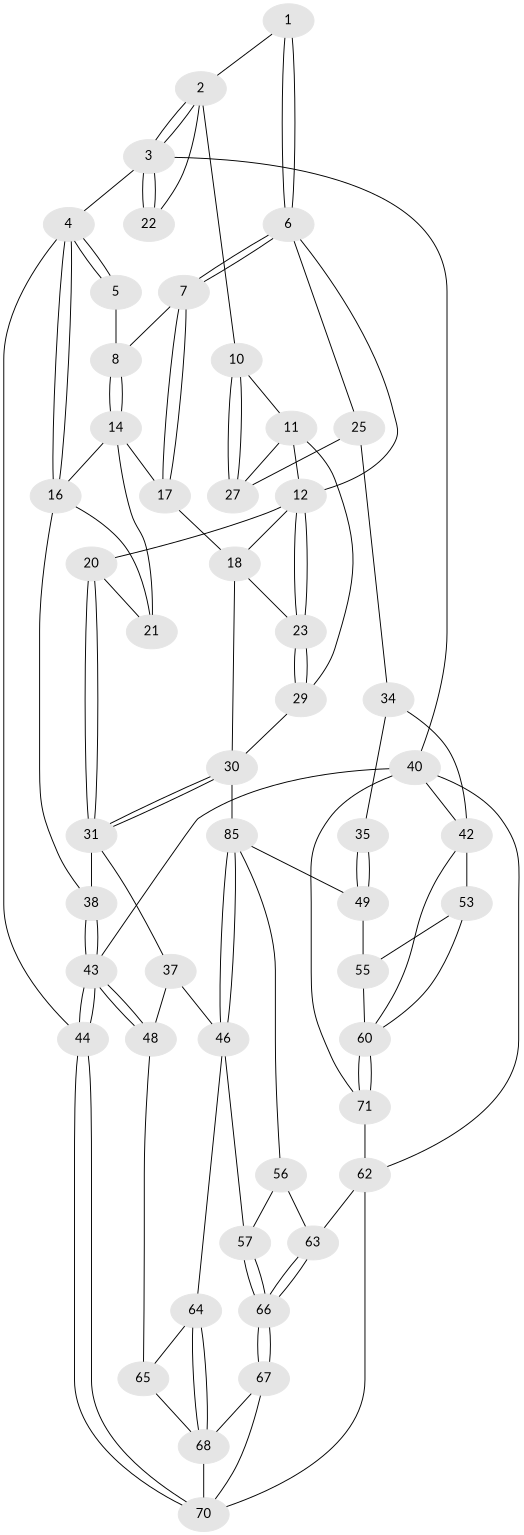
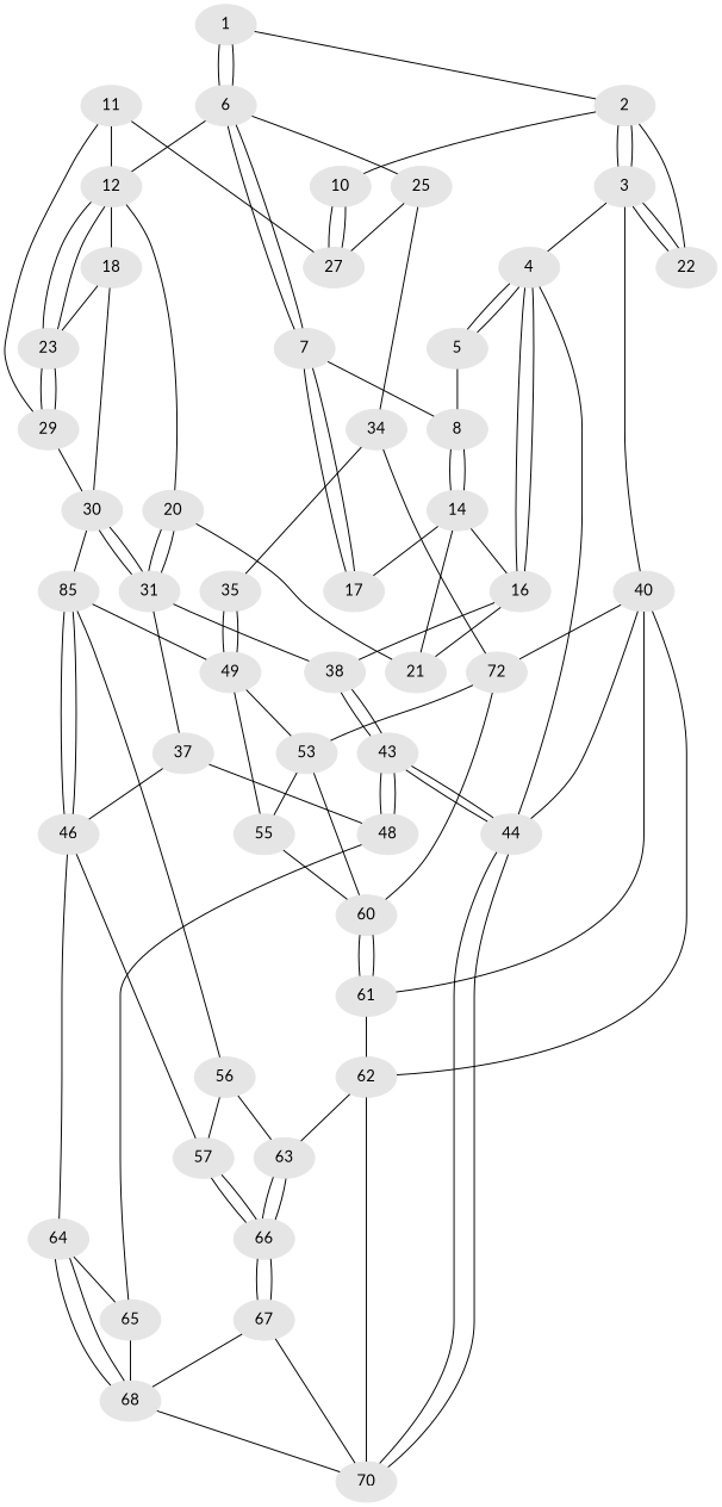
  graph {
    fontname=Lato
    node [color=gray90 fontname=Lato style=filled]
    edge [fontname=Lato]
    2 [super="+9"]
    1
    6
    3
    10
    22
    7
    12 [super="+13"]
    25 [super="+26"]
    4
    40 [super="+41"]
    11 [super="+28"]
    27
    5
    16 [super="+36"]
    44
-   42 [super="+52"]
-   61 [label=71]
+   42 [super="+52" label=72]
+   61
    62 [super="+71"]
    8
    21
    38
    70 [super="+72"]
    14 [super="+15"]
    17 [super="+19"]
    18 [super="+24"]
    23
    20
    29 [super="+32"]
    30 [super="+33"]
    43
    31
    n33 [label=85 super="+51"]
    37 [super="+47"]
    34 [super="+39"]
    35
    49 [super="+50"]
    46 [super="+58"]
    56 [super="+59"]
    48
    53 [super="+54"]
    60
    55
    57
    64
    65
    63
    66
    68 [super="+69"]
    67
    2 -- 3
    2 -- 3
    2 -- 10
    2 -- 22
    1 -- 2
    1 -- 6
    1 -- 6
    6 -- 7
    6 -- 7
    6 -- 12
    6 -- 25
    3 -- 22
    3 -- 22
    3 -- 4
    3 -- 40
-   10 -- 11
    10 -- 27
    10 -- 27
    7 -- 8
    7 -- 17
    7 -- 17
    12 -- 18
    12 -- 23
    12 -- 23
    12 -- 20
    25 -- 27
    25 -- 34 [weight=2]
    4 -- 5
    4 -- 5
    4 -- 16
    4 -- 16
    4 -- 44
-   40 -- 43
+   40 -- 44
    40 -- 42
    40 -- 61
    40 -- 62
    11 -- 12
    11 -- 27
    11 -- 29
    5 -- 8
    16 -- 21
    16 -- 38
    44 -- 70
    44 -- 70
    42 -- 53
    42 -- 60
    61 -- 62
    62 -- 70
    62 -- 63
    8 -- 14
    8 -- 14
    38 -- 43
    38 -- 43
    14 -- 16
    14 -- 21
    14 -- 17
-   17 -- 18
    18 -- 23
    18 -- 30
    23 -- 29
    23 -- 29
    20 -- 21
    20 -- 31
    20 -- 31
    29 -- 30
    30 -- 31
    30 -- 31
    30 -- n33
    43 -- 44
    43 -- 44
    43 -- 48
    43 -- 48
    31 -- 38
    31 -- 37
    n33 -- 49
    n33 -- 46
    n33 -- 46
    n33 -- 56
    37 -- 46
    37 -- 48
    34 -- 42
    34 -- 35
    35 -- 49
    35 -- 49
+   49 -- 53
    49 -- 55
    46 -- 57
    46 -- 64
    56 -- 57
    56 -- 63
    48 -- 65
    53 -- 60
    53 -- 55
    60 -- 61
    60 -- 61
    55 -- 60
    57 -- 66
    57 -- 66
    64 -- 65
    64 -- 68
    64 -- 68
    65 -- 68
    63 -- 66
    63 -- 66
    66 -- 67
    66 -- 67
    68 -- 70
    67 -- 70
    67 -- 68
  }
